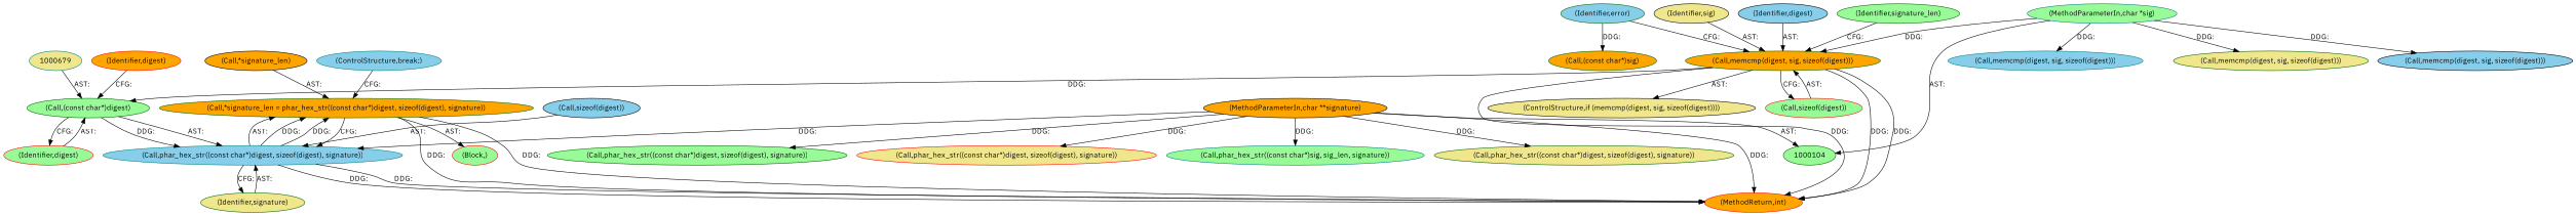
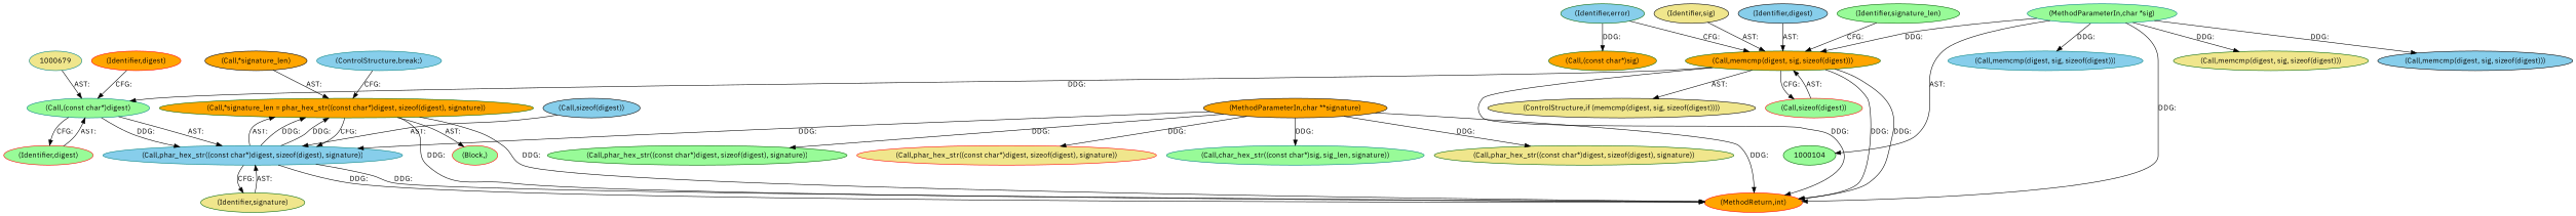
  digraph {
    fontname="IBM Plex Sans"
    node [color=darkgreen fillcolor=palegreen fontname="IBM Plex Sans" style=filled]
    edge [fontname="IBM Plex Sans"]
    n1 [fillcolor=orange label="(Call,*signature_len = phar_hex_str((const char*)digest, sizeof(digest), signature))"]
    n2 [color=teal fillcolor=skyblue label="(Call,phar_hex_str((const char*)digest, sizeof(digest), signature))"]
    n3 [color=red label="(Block,)"]
    n4 [color=red fillcolor=orange label="(MethodReturn,int)"]
    n5 [fillcolor=khaki label="(Identifier,signature)"]
-   n6 [label="(Call,(const char*)digest)"]
+   n6 [color=teal label="(Call,(const char*)digest)"]
    n7 [color=red label="(Identifier,digest)"]
    n8 [fillcolor=orange label="(Call,memcmp(digest, sig, sizeof(digest)))"]
    n9 [color=black fillcolor=khaki label="(ControlStructure,if (memcmp(digest, sig, sizeof(digest))))"]
    n10 [color=red label="(Call,sizeof(digest))"]
    n11 [color=teal label="(MethodParameterIn,char *sig)"]
    n12 [fillcolor=khaki label="(Call,memcmp(digest, sig, sizeof(digest)))"]
    n13 [color=black fillcolor=skyblue label="(Call,memcmp(digest, sig, sizeof(digest)))"]
    n14 [color=teal fillcolor=skyblue label="(Call,memcmp(digest, sig, sizeof(digest)))"]
    1000104
    n16 [fillcolor=orange label="(Call,(const char*)sig)"]
    n17 [color=black fillcolor=orange label="(MethodParameterIn,char **signature)"]
    n18 [label="(Call,phar_hex_str((const char*)digest, sizeof(digest), signature))"]
    n19 [color=red fillcolor=khaki label="(Call,phar_hex_str((const char*)digest, sizeof(digest), signature))"]
-   n20 [color=teal label="(Call,phar_hex_str((const char*)sig, sig_len, signature))"]
+   n20 [color=teal label="(Call,char_hex_str((const char*)sig, sig_len, signature))"]
    n21 [fillcolor=khaki label="(Call,phar_hex_str((const char*)digest, sizeof(digest), signature))"]
    n22 [color=black fillcolor=skyblue label="(Call,sizeof(digest))"]
    n23 [fillcolor=skyblue label="(Identifier,error)"]
    n24 [color=black fillcolor=khaki label="(Identifier,sig)"]
    n25 [color=black fillcolor=skyblue label="(Identifier,digest)"]
    n26 [label="(Identifier,signature_len)"]
    n27 [color=red fillcolor=orange label="(Identifier,digest)"]
    n28 [color=teal fillcolor=skyblue label="(ControlStructure,break;)"]
    n29 [color=black fillcolor=orange label="(Call,*signature_len)"]
    1000679 [color=teal fillcolor=khaki]
    n1 -> n2 [label="CFG: "]
    n1 -> n3 [label="AST: "]
    n1 -> n4 [label="DDG: "]
    n1 -> n4 [label="DDG: "]
    n2 -> n1 [label="AST: "]
    n2 -> n1 [label="DDG: "]
    n2 -> n1 [label="DDG: "]
    n2 -> n4 [label="DDG: "]
    n2 -> n4 [label="DDG: "]
    n2 -> n5 [label="CFG: "]
    n5 -> n2 [label="AST: "]
    n6 -> n2 [label="AST: "]
    n6 -> n2 [label="DDG: "]
    n6 -> n7 [label="CFG: "]
    n7 -> n6 [label="AST: "]
    n8 -> n4 [label="DDG: "]
    n8 -> n4 [label="DDG: "]
    n8 -> n4 [label="DDG: "]
    n8 -> n6 [label="DDG: "]
    n8 -> n9 [label="AST: "]
    n8 -> n10 [label="CFG: "]
    n10 -> n8 [label="AST: "]
+   n11 -> n4 [label="DDG: "]
    n11 -> n8 [label="DDG: "]
    n11 -> n12 [label="DDG: "]
    n11 -> n13 [label="DDG: "]
    n11 -> n14 [label="DDG: "]
    n11 -> 1000104 [label="AST: "]
    n17 -> n2 [label="DDG: "]
    n17 -> n4 [label="DDG: "]
-   n17 -> 1000104 [label="AST: "]
    n17 -> n18 [label="DDG: "]
    n17 -> n19 [label="DDG: "]
    n17 -> n20 [label="DDG: "]
    n17 -> n21 [label="DDG: "]
    n22 -> n2 [label="AST: "]
    n23 -> n8 [label="CFG: "]
    n23 -> n16 [label="DDG: "]
    n24 -> n8 [label="AST: "]
    n25 -> n8 [label="AST: "]
    n26 -> n8 [label="CFG: "]
    n27 -> n6 [label="CFG: "]
    n28 -> n1 [label="CFG: "]
    n29 -> n1 [label="AST: "]
    1000679 -> n6 [label="AST: "]
  }
